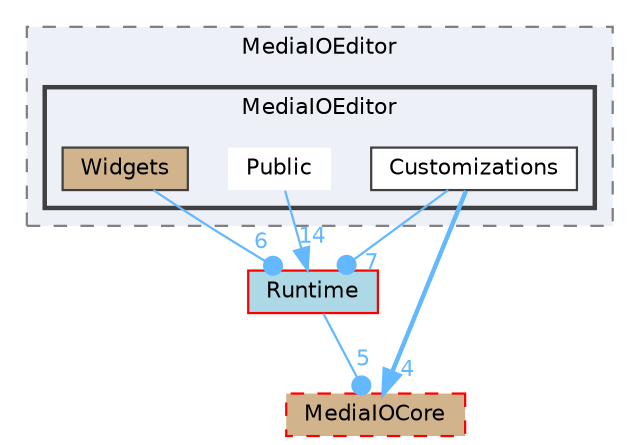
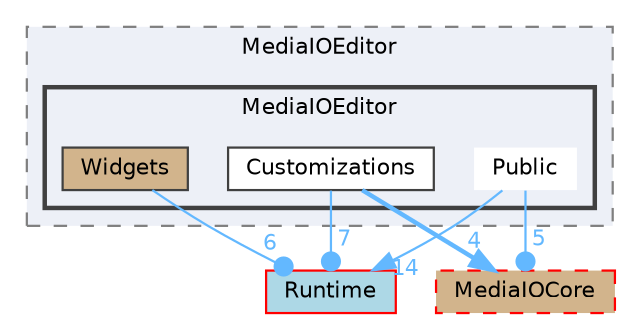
  digraph {
    compound=true
    node [fillcolor=white fontname=Helvetica fontsize=10 shape=box style=filled color=grey25]
    edge [arrowhead=dot color=steelblue1 fontcolor=steelblue1 fontname=Helvetica fontsize=10 labeldistance=1.5 labelfontname=Helvetica labelfontsize=10 style=solid]
    n1 [height=0.2 label=Public shape=plaintext width=0.4 color=""]
    n2 [height=0.2 label=Customizations width=0.4]
    n3 [fillcolor=tan height=0.2 label=Widgets width=0.4]
    n4 [color=red fillcolor=lightblue height=0.2 label=Runtime width=0.4]
    n5 [color=red fillcolor=tan height=0.2 label=MediaIOCore style="filled,dashed" width=0.4]
    subgraph cluster_1 {
      bgcolor="#edf0f7"
      fontname=Helvetica
      fontsize=10
      label=MediaIOEditor
      pencolor=grey50
      style="filled,dashed"
      subgraph cluster_2 {
        bgcolor="#edf0f7"
        fontname=Helvetica
        fontsize=10
        label=MediaIOEditor
        pencolor=grey25
        style="filled,bold"
        n1
        n2
        n3
      }
    }
    n1 -> n4 [arrowhead=normal headlabel=14]
-   n4 -> n5 [headlabel=5]
+   n1 -> n5 [headlabel=5]
    n2 -> n4 [headlabel=7]
    n2 -> n5 [arrowhead=normal headlabel=4 style=bold]
    n3 -> n4 [headlabel=6]
  }
